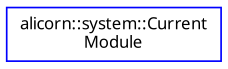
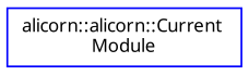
  digraph {
    rankdir=TB
-   n1 [color=blue fillcolor=white fontname=Verdana fontsize=10 height=0.2 label="alicorn::system::Current\lModule" shape=record style=filled width=0.4]
+   n1 [color=blue fillcolor=white fontname=Verdana fontsize=10 height=0.2 label="alicorn::alicorn::Current\lModule" shape=record style=filled width=0.4]
  }
